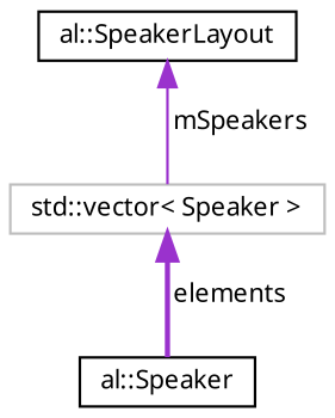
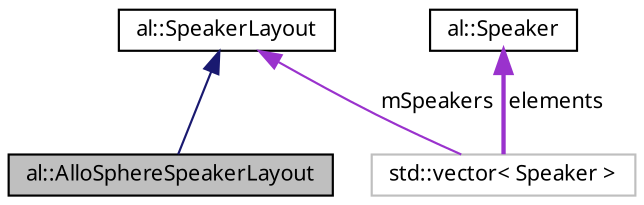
  digraph {
    node [color=black fontname="FreeSans.ttf" fontsize=10 shape=record]
    edge [color=darkorchid3 dir=back fontname="FreeSans.ttf" fontsize=10 labelfontname="FreeSans.ttf" labelfontsize=10 style=solid]
+   n1 [fillcolor=grey75 fontcolor=black height=0.2 label="al::AlloSphereSpeakerLayout" style=filled width=0.4]
    n2 [height=0.2 label="al::SpeakerLayout" width=0.4]
    n3 [color=grey75 height=0.2 label="std::vector\< Speaker \>" width=0.4]
    n4 [height=0.2 label="al::Speaker" width=0.4]
+   n2 -> n1 [color=midnightblue]
    n2 -> n3 [label=" mSpeakers"]
-   n3 -> n4 [label=" elements" style=bold]
+   n4 -> n3 [label=" elements" style=bold]
  }
